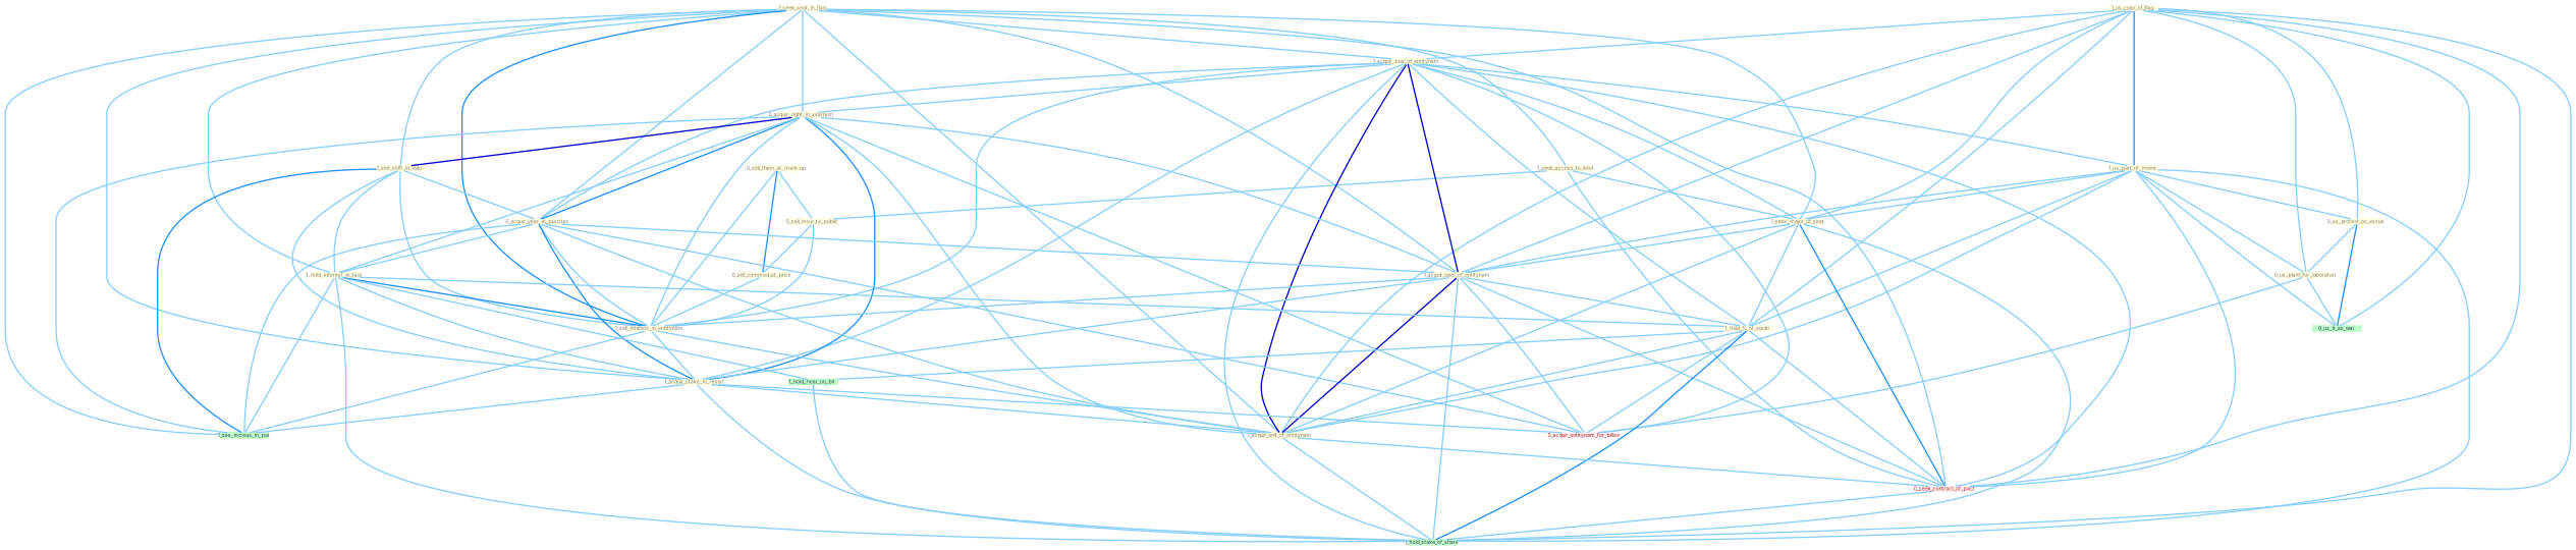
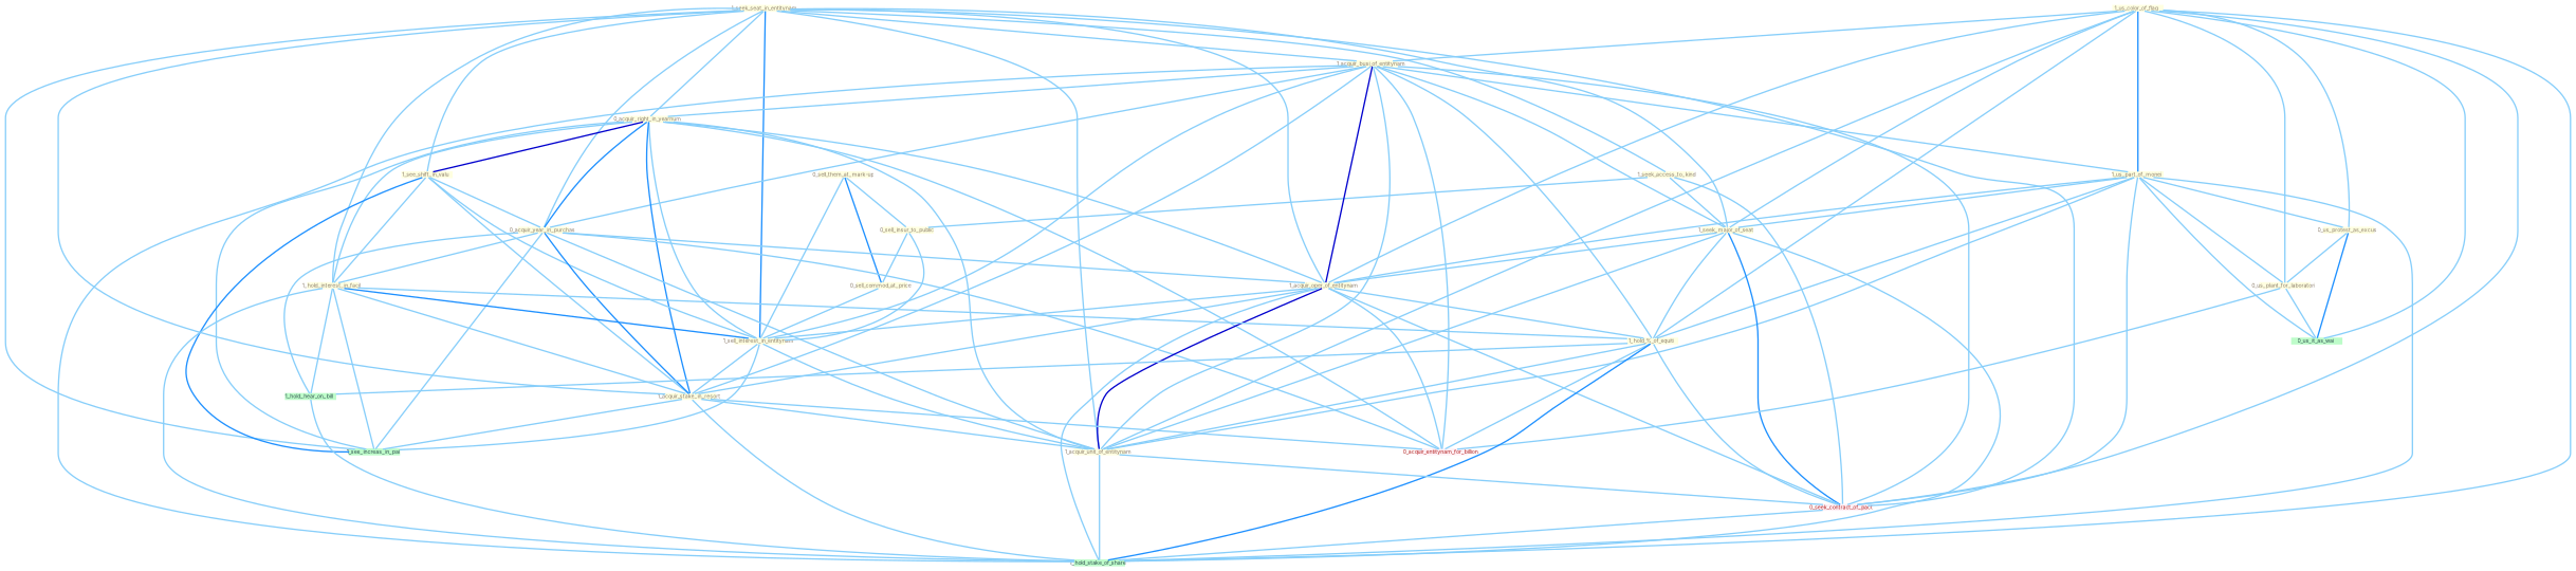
  graph {
    fontname=Inter
    node [color="#ffffe0" fixedsize=true fontcolor="#8b7d6b" fontname=Inter fontsize=4 shape=polygon style=filled]
    edge [color="#87cefa" fontname=Inter w=1]
-   "1_seek_seat_in_entitynam " [height=.06 width=.5 label="1_seek_seat_in_flag"]
+   "1_seek_seat_in_entitynam " [height=.06 width=.5]
    "1_us_color_of_flag " [height=.06 width=.5]
    "1_seek_access_to_kind " [height=.06 width=.5]
    "0_sell_them_at_mark-up " [height=.06 width=.5]
    "1_acquir_busi_of_entitynam " [height=.06 width=.5]
    "0_sell_insur_to_public " [height=.06 width=.5]
    "0_acquir_right_in_yearnum " [height=.06 width=.5]
    "0_sell_commod_at_price " [height=.06 width=.5]
    "1_us_part_of_monei " [height=.06 width=.5]
    "1_see_shift_in_valu " [height=.06 width=.5]
    "1_seek_major_of_seat " [height=.06 width=.5]
    "0_us_protest_as_excus " [height=.06 width=.5]
    "0_acquir_year_in_purchas " [height=.06 width=.5]
    "1_acquir_oper_of_entitynam " [height=.06 width=.5]
    "0_us_plant_for_laboratori " [height=.06 width=.5]
    "1_hold_interest_in_facil " [height=.06 width=.5]
    "1_hold_%_of_equiti " [height=.06 width=.5]
    "1_sell_interest_in_entitynam " [height=.06 width=.5]
    "1_acquir_stake_in_resort " [height=.06 width=.5]
    "1_acquir_unit_of_entitynam " [height=.06 width=.5]
    "0_seek_contract_of_pact " [color="#fff0f5" fontcolor="#b22222" height=.06 width=.5]
    "0_acquir_entitynam_for_billion " [color="#fff0f5" fontcolor="#b22222" height=.06 width=.5]
    "1_see_increas_in_pai " [color="#BDFCC9" fontcolor="#2f4f4f" height=.06 width=.5]
    "0_us_it_as_wai " [color="#BDFCC9" fontcolor="#2f4f4f" height=.06 width=.5]
    "1_hold_stake_of_share " [color="#BDFCC9" fontcolor="#2f4f4f" height=.06 width=.5]
    "1_hold_hear_on_bill " [color="#BDFCC9" fontcolor="#2f4f4f" height=.06 width=.5]
    subgraph sub_1 {
      "1_seek_seat_in_entitynam "
      "1_us_color_of_flag "
      "1_seek_access_to_kind "
      "0_sell_them_at_mark-up "
      "1_acquir_busi_of_entitynam "
      "0_sell_insur_to_public "
      "0_acquir_right_in_yearnum "
      "0_sell_commod_at_price "
      "1_us_part_of_monei "
      "1_see_shift_in_valu "
      "1_seek_major_of_seat "
      "0_us_protest_as_excus "
      "0_acquir_year_in_purchas "
      "1_acquir_oper_of_entitynam "
      "0_us_plant_for_laboratori "
      "1_hold_interest_in_facil "
      "1_hold_%_of_equiti "
      "1_sell_interest_in_entitynam "
      "1_acquir_stake_in_resort "
      "1_acquir_unit_of_entitynam "
    }
    subgraph sub_2 {
      "0_seek_contract_of_pact "
      "0_acquir_entitynam_for_billion "
    }
    "1_seek_seat_in_entitynam " -- "1_seek_access_to_kind "
    "1_seek_seat_in_entitynam " -- "1_acquir_busi_of_entitynam "
    "1_seek_seat_in_entitynam " -- "0_acquir_right_in_yearnum "
    "1_seek_seat_in_entitynam " -- "1_see_shift_in_valu "
    "1_seek_seat_in_entitynam " -- "1_seek_major_of_seat "
    "1_seek_seat_in_entitynam " -- "0_acquir_year_in_purchas "
    "1_seek_seat_in_entitynam " -- "1_acquir_oper_of_entitynam "
    "1_seek_seat_in_entitynam " -- "1_hold_interest_in_facil "
    "1_seek_seat_in_entitynam " -- "1_sell_interest_in_entitynam " [color="#1e90ff" w=2]
    "1_seek_seat_in_entitynam " -- "1_acquir_stake_in_resort "
    "1_seek_seat_in_entitynam " -- "1_acquir_unit_of_entitynam "
    "1_seek_seat_in_entitynam " -- "0_seek_contract_of_pact "
    "1_seek_seat_in_entitynam " -- "1_see_increas_in_pai "
    "1_us_color_of_flag " -- "1_acquir_busi_of_entitynam "
    "1_us_color_of_flag " -- "1_us_part_of_monei " [color="#1e90ff" w=2]
    "1_us_color_of_flag " -- "1_seek_major_of_seat "
    "1_us_color_of_flag " -- "0_us_protest_as_excus "
    "1_us_color_of_flag " -- "1_acquir_oper_of_entitynam "
    "1_us_color_of_flag " -- "0_us_plant_for_laboratori "
    "1_us_color_of_flag " -- "1_hold_%_of_equiti "
    "1_us_color_of_flag " -- "1_acquir_unit_of_entitynam "
    "1_us_color_of_flag " -- "0_seek_contract_of_pact "
    "1_us_color_of_flag " -- "0_us_it_as_wai "
    "1_us_color_of_flag " -- "1_hold_stake_of_share "
    "1_seek_access_to_kind " -- "0_sell_insur_to_public "
    "1_seek_access_to_kind " -- "1_seek_major_of_seat "
    "1_seek_access_to_kind " -- "0_seek_contract_of_pact "
    "0_sell_them_at_mark-up " -- "0_sell_insur_to_public "
    "0_sell_them_at_mark-up " -- "0_sell_commod_at_price " [color="#1e90ff" w=2]
    "0_sell_them_at_mark-up " -- "1_sell_interest_in_entitynam "
    "1_acquir_busi_of_entitynam " -- "0_acquir_right_in_yearnum "
    "1_acquir_busi_of_entitynam " -- "1_us_part_of_monei "
    "1_acquir_busi_of_entitynam " -- "1_seek_major_of_seat "
    "1_acquir_busi_of_entitynam " -- "0_acquir_year_in_purchas "
    "1_acquir_busi_of_entitynam " -- "1_acquir_oper_of_entitynam " [color="#0000cd" w=3]
    "1_acquir_busi_of_entitynam " -- "1_hold_%_of_equiti "
    "1_acquir_busi_of_entitynam " -- "1_sell_interest_in_entitynam "
    "1_acquir_busi_of_entitynam " -- "1_acquir_stake_in_resort "
-   "1_acquir_busi_of_entitynam " -- "1_acquir_unit_of_entitynam " [color="#0000cd" w=3]
+   "1_acquir_busi_of_entitynam " -- "1_acquir_unit_of_entitynam " [w=3]
    "1_acquir_busi_of_entitynam " -- "0_seek_contract_of_pact "
    "1_acquir_busi_of_entitynam " -- "0_acquir_entitynam_for_billion "
    "1_acquir_busi_of_entitynam " -- "1_hold_stake_of_share "
    "0_sell_insur_to_public " -- "0_sell_commod_at_price "
    "0_sell_insur_to_public " -- "1_sell_interest_in_entitynam "
    "0_acquir_right_in_yearnum " -- "1_see_shift_in_valu " [color="#0000cd"]
    "0_acquir_right_in_yearnum " -- "0_acquir_year_in_purchas " [color="#1e90ff" w=2]
    "0_acquir_right_in_yearnum " -- "1_acquir_oper_of_entitynam "
    "0_acquir_right_in_yearnum " -- "1_hold_interest_in_facil "
    "0_acquir_right_in_yearnum " -- "1_sell_interest_in_entitynam "
    "0_acquir_right_in_yearnum " -- "1_acquir_stake_in_resort " [color="#1e90ff" w=2]
    "0_acquir_right_in_yearnum " -- "1_acquir_unit_of_entitynam "
    "0_acquir_right_in_yearnum " -- "0_acquir_entitynam_for_billion "
    "0_acquir_right_in_yearnum " -- "1_see_increas_in_pai "
    "0_sell_commod_at_price " -- "1_sell_interest_in_entitynam "
    "1_us_part_of_monei " -- "1_seek_major_of_seat "
    "1_us_part_of_monei " -- "0_us_protest_as_excus "
    "1_us_part_of_monei " -- "1_acquir_oper_of_entitynam "
    "1_us_part_of_monei " -- "0_us_plant_for_laboratori "
    "1_us_part_of_monei " -- "1_hold_%_of_equiti "
    "1_us_part_of_monei " -- "1_acquir_unit_of_entitynam "
    "1_us_part_of_monei " -- "0_seek_contract_of_pact "
    "1_us_part_of_monei " -- "0_us_it_as_wai "
    "1_us_part_of_monei " -- "1_hold_stake_of_share "
    "1_see_shift_in_valu " -- "0_acquir_year_in_purchas "
    "1_see_shift_in_valu " -- "1_hold_interest_in_facil "
    "1_see_shift_in_valu " -- "1_sell_interest_in_entitynam "
    "1_see_shift_in_valu " -- "1_acquir_stake_in_resort "
    "1_see_shift_in_valu " -- "1_see_increas_in_pai " [color="#1e90ff" w=2]
    "1_seek_major_of_seat " -- "1_acquir_oper_of_entitynam "
    "1_seek_major_of_seat " -- "1_hold_%_of_equiti "
    "1_seek_major_of_seat " -- "1_acquir_unit_of_entitynam "
    "1_seek_major_of_seat " -- "0_seek_contract_of_pact " [color="#1e90ff" w=2]
    "1_seek_major_of_seat " -- "1_hold_stake_of_share "
    "0_us_protest_as_excus " -- "0_us_plant_for_laboratori "
    "0_us_protest_as_excus " -- "0_us_it_as_wai " [color="#1e90ff" w=2]
    "0_acquir_year_in_purchas " -- "1_acquir_oper_of_entitynam "
    "0_acquir_year_in_purchas " -- "1_hold_interest_in_facil "
-   "0_acquir_year_in_purchas " -- "1_sell_interest_in_entitynam "
+   "0_acquir_year_in_purchas " -- "1_hold_hear_on_bill "
    "0_acquir_year_in_purchas " -- "1_acquir_stake_in_resort " [color="#1e90ff" w=2]
    "0_acquir_year_in_purchas " -- "1_acquir_unit_of_entitynam "
    "0_acquir_year_in_purchas " -- "0_acquir_entitynam_for_billion "
    "0_acquir_year_in_purchas " -- "1_see_increas_in_pai "
    "1_acquir_oper_of_entitynam " -- "1_hold_%_of_equiti "
    "1_acquir_oper_of_entitynam " -- "1_sell_interest_in_entitynam "
    "1_acquir_oper_of_entitynam " -- "1_acquir_stake_in_resort "
    "1_acquir_oper_of_entitynam " -- "1_acquir_unit_of_entitynam " [color="#0000cd" w=3]
    "1_acquir_oper_of_entitynam " -- "0_seek_contract_of_pact "
    "1_acquir_oper_of_entitynam " -- "0_acquir_entitynam_for_billion "
    "1_acquir_oper_of_entitynam " -- "1_hold_stake_of_share "
    "0_us_plant_for_laboratori " -- "0_acquir_entitynam_for_billion "
    "0_us_plant_for_laboratori " -- "0_us_it_as_wai "
    "1_hold_interest_in_facil " -- "1_hold_%_of_equiti "
    "1_hold_interest_in_facil " -- "1_sell_interest_in_entitynam " [color="#1e90ff" w=2]
    "1_hold_interest_in_facil " -- "1_acquir_stake_in_resort "
    "1_hold_interest_in_facil " -- "1_see_increas_in_pai "
    "1_hold_interest_in_facil " -- "1_hold_stake_of_share "
    "1_hold_interest_in_facil " -- "1_hold_hear_on_bill "
    "1_hold_%_of_equiti " -- "1_acquir_unit_of_entitynam "
    "1_hold_%_of_equiti " -- "0_seek_contract_of_pact "
    "1_hold_%_of_equiti " -- "0_acquir_entitynam_for_billion "
    "1_hold_%_of_equiti " -- "1_hold_stake_of_share " [color="#1e90ff" w=2]
    "1_hold_%_of_equiti " -- "1_hold_hear_on_bill "
    "1_sell_interest_in_entitynam " -- "1_acquir_stake_in_resort "
    "1_sell_interest_in_entitynam " -- "1_acquir_unit_of_entitynam "
    "1_sell_interest_in_entitynam " -- "1_see_increas_in_pai "
    "1_acquir_stake_in_resort " -- "1_acquir_unit_of_entitynam "
    "1_acquir_stake_in_resort " -- "0_acquir_entitynam_for_billion "
    "1_acquir_stake_in_resort " -- "1_see_increas_in_pai "
    "1_acquir_stake_in_resort " -- "1_hold_stake_of_share "
    "1_acquir_unit_of_entitynam " -- "0_seek_contract_of_pact "
    "1_acquir_unit_of_entitynam " -- "1_hold_stake_of_share "
    "0_seek_contract_of_pact " -- "1_hold_stake_of_share "
    "1_hold_hear_on_bill " -- "1_hold_stake_of_share "
  }
